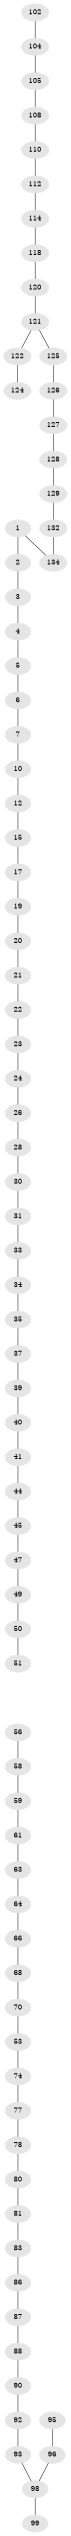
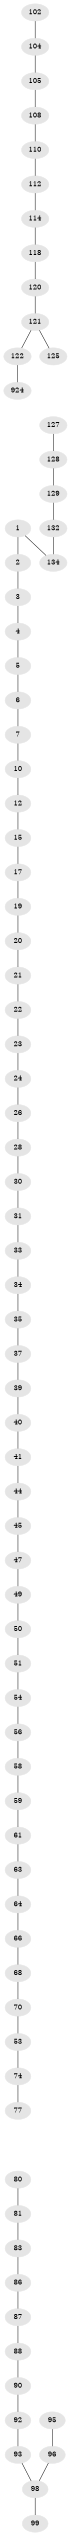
  graph {
    node [color=gray90 style=filled]
    1
    2
    134 [super="+135"]
    3
    4
    5
    6
    7 [super="+8"]
    10 [super="+11"]
    12 [super="+13"]
    15 [super="+16"]
    17 [super="+18"]
    19
    20
    21
    22
    23
    24 [super="+25"]
    26 [super="+27"]
    28 [super="+29"]
    30
    31 [super="+32"]
    33
    34
    35 [super="+36"]
    37 [super="+38"]
    39
    40
    41 [super="+42"]
    44
    45 [super="+46"]
    47 [super="+48"]
    49
    50
    51 [super="+52"]
+   54 [super="+55"]
    56 [super="+57"]
    58
    59 [super="+60"]
    61 [super="+62"]
    63
    64 [super="+65"]
    66 [super="+67"]
    68 [super="+69"]
    70 [super="+71"]
    n46 [label=53]
    74 [super="+75"]
    77
-   78 [super="+79"]
    80
    81 [super="+82"]
    83 [super="+84"]
    86
    87
    88 [super="+89"]
    90 [super="+91"]
    92
    93 [super="+94"]
    98
    96 [super="+97"]
    95
    99
    102 [super="+103"]
    104
    105 [super="+106"]
    108 [super="+109"]
    110 [super="+111"]
    112 [super="+113"]
    114 [super="+115"]
    118 [super="+119"]
    120
    121
    122 [super="+123"]
    125
-   124
-   126
+   124 [label=924]
    127
    128
    129 [super="+130"]
    132 [super="+133"]
    1 -- 2
    1 -- 134
    2 -- 3
    3 -- 4
    4 -- 5
    5 -- 6
    6 -- 7
    7 -- 10
    10 -- 12
    12 -- 15
    15 -- 17
    17 -- 19
    19 -- 20
    20 -- 21
    21 -- 22
    22 -- 23
    23 -- 24
    24 -- 26
    26 -- 28
    28 -- 30
    30 -- 31
    31 -- 33
    33 -- 34
    34 -- 35
    35 -- 37
    37 -- 39
    39 -- 40
    40 -- 41
    41 -- 44
    44 -- 45
    45 -- 47
    47 -- 49
    49 -- 50
    50 -- 51
+   51 -- 54
+   54 -- 56
    56 -- 58
    58 -- 59
    59 -- 61
    61 -- 63
    63 -- 64
    64 -- 66
    66 -- 68
    68 -- 70
    70 -- n46
    n46 -- 74
    74 -- 77
-   77 -- 78
-   78 -- 80
    80 -- 81
    81 -- 83
    83 -- 86
    86 -- 87
    87 -- 88
    88 -- 90
    90 -- 92
    92 -- 93
    93 -- 98
    98 -- 99
    96 -- 98
    95 -- 96
    102 -- 104
    104 -- 105
    105 -- 108
    108 -- 110
    110 -- 112
    112 -- 114
    114 -- 118
    118 -- 120
    120 -- 121
    121 -- 122
    121 -- 125
    122 -- 124
-   125 -- 126
-   126 -- 127
    127 -- 128
    128 -- 129
    129 -- 132
    132 -- 134
  }
